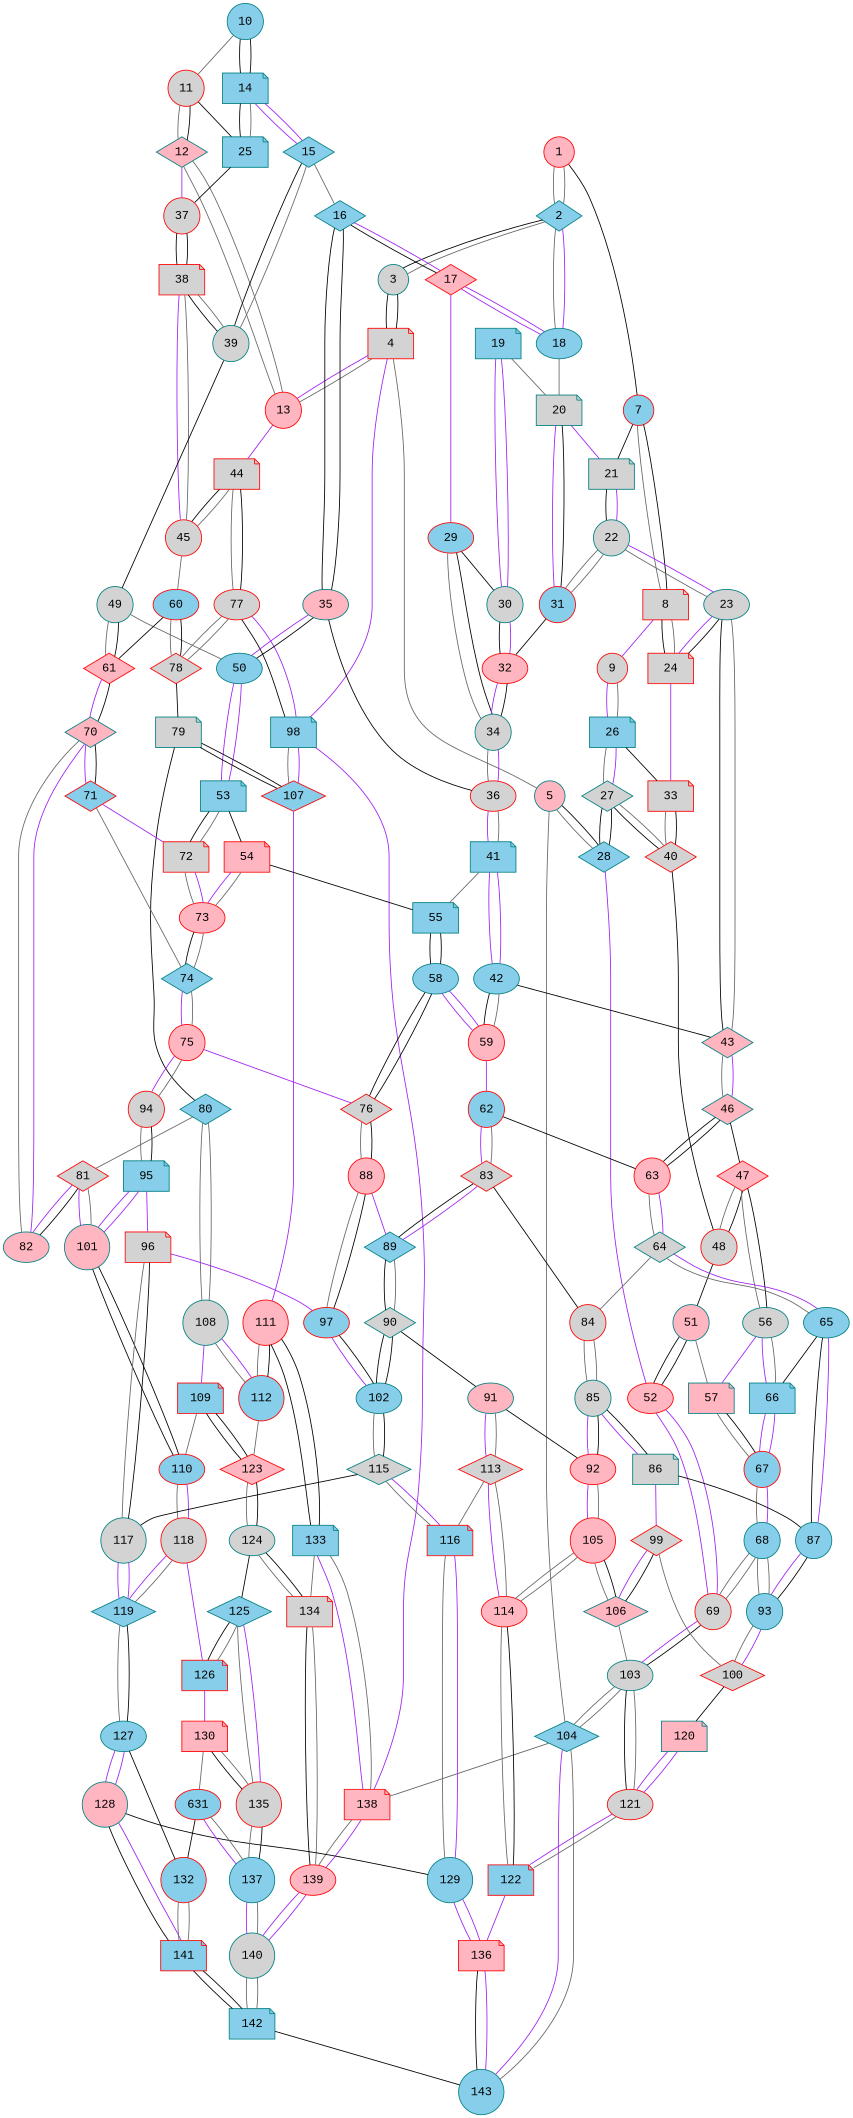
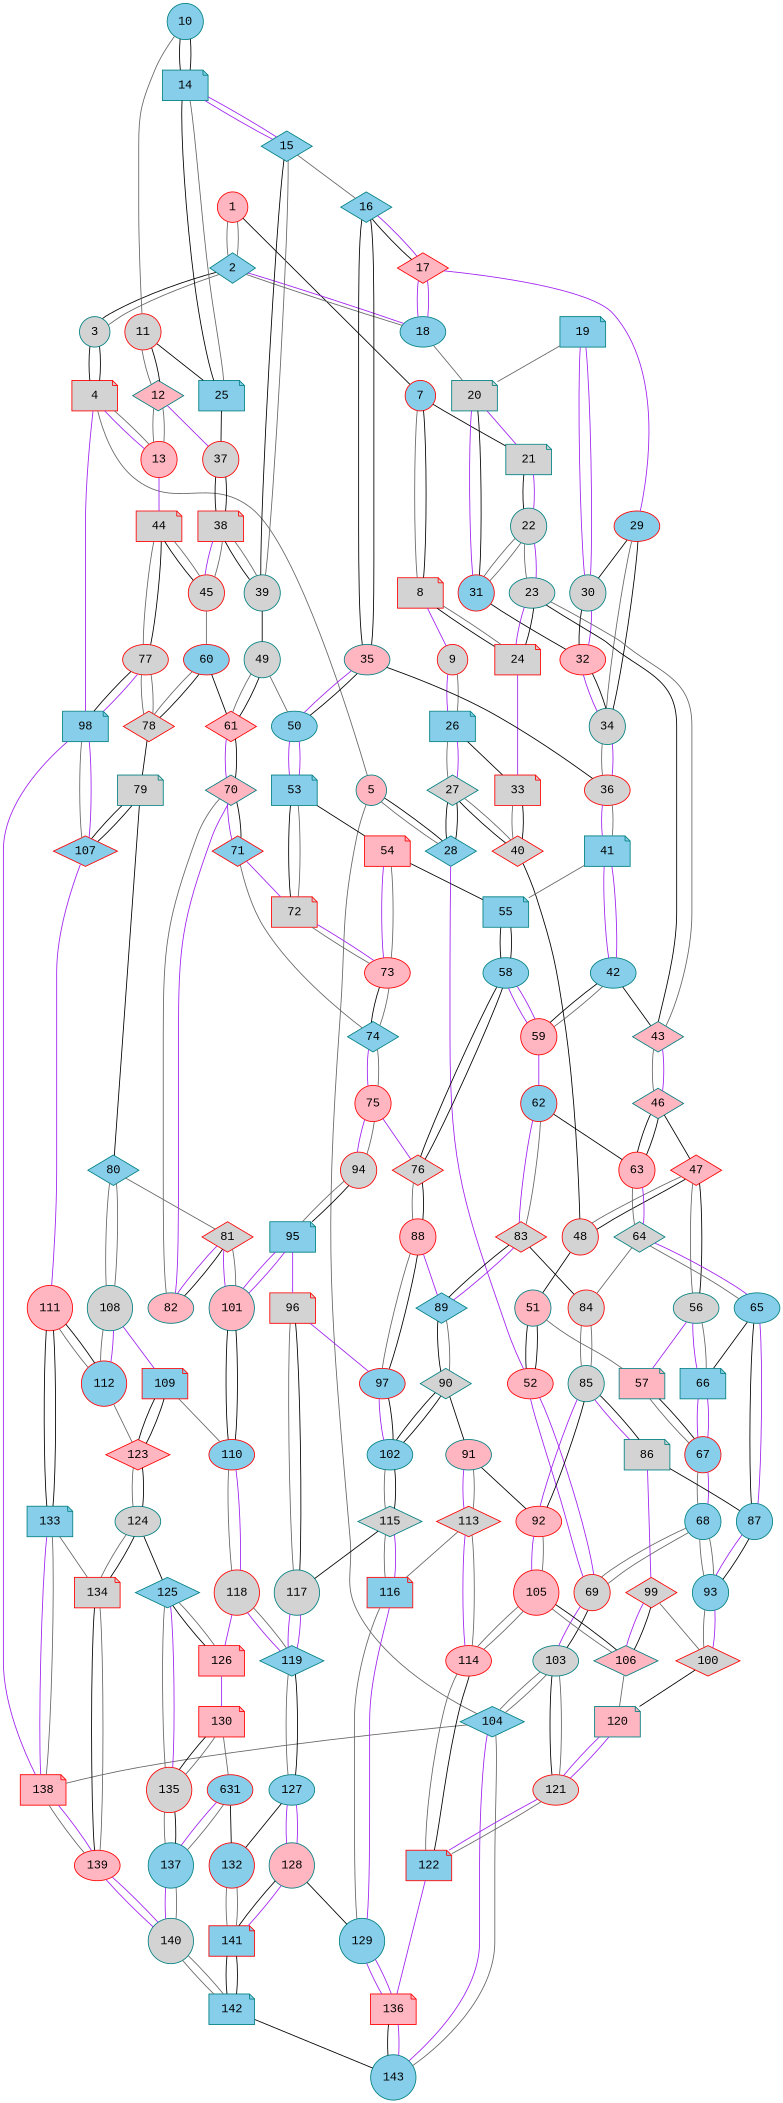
  graph {
    fontname="Liberation Mono"
    node [color=teal fillcolor=skyblue fontname="Liberation Mono" shape=circle style=filled]
    edge [color=gray40 fontname="Liberation Mono"]
    1 [color=red fillcolor=lightpink]
    2 [shape=diamond]
    7 [color=red]
    3 [fillcolor=lightgrey]
    18 [shape=ellipse]
    8 [color=red fillcolor=lightgrey shape=note]
    21 [fillcolor=lightgrey shape=note]
    4 [color=red fillcolor=lightgrey shape=note]
    20 [fillcolor=lightgrey shape=note]
    5 [fillcolor=lightpink]
    13 [color=red fillcolor=lightpink]
    98 [shape=note]
    28 [shape=diamond]
    104 [shape=diamond]
    44 [color=red fillcolor=lightgrey shape=note]
    107 [color=red shape=diamond]
    138 [color=red fillcolor=lightpink shape=note]
    52 [color=red fillcolor=lightpink shape=ellipse]
    143
    9 [color=red fillcolor=lightgrey]
    26 [shape=note]
    24 [color=red fillcolor=lightgrey shape=note]
    22 [fillcolor=lightgrey]
    33 [color=red fillcolor=lightgrey shape=note]
    27 [fillcolor=lightgrey shape=diamond]
    11 [color=red fillcolor=lightgrey]
    10
    14 [shape=note]
    12 [fillcolor=lightpink shape=diamond]
    25 [shape=note]
    15 [shape=diamond]
    37 [color=red fillcolor=lightgrey]
    38 [color=red fillcolor=lightgrey shape=note]
    45 [color=red fillcolor=lightgrey]
    77 [color=red fillcolor=lightgrey shape=ellipse]
    16 [shape=diamond]
    39 [fillcolor=lightgrey]
    17 [color=red fillcolor=lightpink shape=diamond]
    35 [fillcolor=lightpink shape=ellipse]
    49 [fillcolor=lightgrey]
    29 [color=red shape=ellipse]
    36 [color=red fillcolor=lightgrey shape=ellipse]
    50 [shape=ellipse]
    30 [fillcolor=lightgrey]
    34 [fillcolor=lightgrey]
    19 [shape=note]
    31 [color=red]
    32 [color=red fillcolor=lightpink shape=ellipse]
    23 [fillcolor=lightgrey shape=ellipse]
    43 [fillcolor=lightpink shape=diamond]
    46 [fillcolor=lightpink shape=diamond]
    40 [color=red fillcolor=lightgrey shape=diamond]
    48 [color=red fillcolor=lightgrey]
    69 [color=red fillcolor=lightgrey]
    41 [shape=note]
    53 [shape=note]
    42 [shape=ellipse]
    55 [shape=note]
    60 [color=red shape=ellipse]
    61 [color=red fillcolor=lightpink shape=diamond]
    51 [fillcolor=lightpink]
    59 [color=red fillcolor=lightpink]
    58 [shape=ellipse]
    62 [color=red]
    47 [color=red fillcolor=lightpink shape=diamond]
    63 [color=red fillcolor=lightpink]
    78 [color=red fillcolor=lightgrey shape=diamond]
    56 [fillcolor=lightgrey shape=ellipse]
    64 [fillcolor=lightgrey shape=diamond]
    57 [fillcolor=lightpink shape=note]
    66 [shape=note]
    70 [fillcolor=lightpink shape=diamond]
    54 [color=red fillcolor=lightpink shape=note]
    72 [color=red fillcolor=lightgrey shape=note]
    67 [color=red]
    103 [fillcolor=lightgrey shape=ellipse]
    73 [color=red fillcolor=lightpink shape=ellipse]
    74 [shape=diamond]
    76 [color=red fillcolor=lightgrey shape=diamond]
    68
    88 [color=red fillcolor=lightpink]
    83 [color=red fillcolor=lightgrey shape=diamond]
    79 [fillcolor=lightgrey shape=note]
    71 [color=red shape=diamond]
    82 [fillcolor=lightpink shape=ellipse]
    84 [color=red fillcolor=lightgrey]
    89 [shape=diamond]
    65 [shape=ellipse]
    87
    85 [fillcolor=lightgrey]
    93
    100 [color=red fillcolor=lightgrey shape=diamond]
    121 [color=red fillcolor=lightgrey shape=ellipse]
    75 [color=red fillcolor=lightpink]
    94 [color=red fillcolor=lightgrey]
    95 [shape=note]
    97 [color=red shape=ellipse]
    80 [shape=diamond]
    81 [color=red fillcolor=lightgrey shape=diamond]
    108 [fillcolor=lightgrey]
    111 [color=red fillcolor=lightpink]
    101 [fillcolor=lightpink]
    109 [color=red shape=note]
    112 [color=red]
    110 [color=red shape=ellipse]
    90 [fillcolor=lightgrey shape=diamond]
    86 [fillcolor=lightgrey shape=note]
    92 [color=red fillcolor=lightpink shape=ellipse]
    99 [color=red fillcolor=lightgrey shape=diamond]
    105 [color=red fillcolor=lightpink]
    106 [fillcolor=lightpink shape=diamond]
    102 [shape=ellipse]
    91 [fillcolor=lightpink shape=ellipse]
    113 [color=red fillcolor=lightgrey shape=diamond]
    115 [fillcolor=lightgrey shape=diamond]
    114 [color=red fillcolor=lightpink shape=ellipse]
    116 [color=red shape=note]
    120 [fillcolor=lightpink shape=note]
    96 [color=red fillcolor=lightgrey shape=note]
    117 [fillcolor=lightgrey]
    119 [shape=diamond]
    139 [color=red fillcolor=lightpink shape=ellipse]
    118 [color=red fillcolor=lightgrey]
    122 [color=red shape=note]
    133 [shape=note]
    123 [color=red fillcolor=lightpink shape=diamond]
    124 [fillcolor=lightgrey shape=ellipse]
-   126 [color=red shape=note]
+   126 [color=red fillcolor=lightpink shape=note]
    134 [color=red fillcolor=lightgrey shape=note]
    129
    136 [color=red fillcolor=lightpink shape=note]
    127 [shape=ellipse]
    130 [color=red fillcolor=lightpink shape=note]
    128 [fillcolor=lightpink]
    132 [color=red]
    125 [shape=diamond]
    135 [color=red fillcolor=lightgrey]
    137
    n139 [color=red label=631 shape=ellipse]
    141 [color=red shape=note]
    142 [shape=note]
    140 [fillcolor=lightgrey]
    1 -- 2
    1 -- 2
    1 -- 7 [color=black]
    2 -- 3 [color=black]
    2 -- 3
    2 -- 18
    2 -- 18 [color=purple]
    7 -- 8
    7 -- 8 [color=black]
    7 -- 21 [color=black]
    3 -- 4 [color=black]
    3 -- 4 [color=black]
    18 -- 20
    8 -- 9 [color=purple]
    8 -- 24 [color=black]
    8 -- 24
    21 -- 22 [color=black]
    21 -- 22 [color=purple]
    4 -- 5
    4 -- 13 [color=purple]
    4 -- 13
    4 -- 98 [color=purple]
    20 -- 21 [color=purple]
    20 -- 31 [color=purple]
    20 -- 31 [color=black]
    5 -- 28
    5 -- 28 [color=black]
    5 -- 104
    13 -- 44 [color=purple]
    98 -- 107
    98 -- 107 [color=purple]
    98 -- 138 [color=purple]
    28 -- 52 [color=purple]
    104 -- 138
    104 -- 143 [color=purple]
    104 -- 143
    44 -- 45 [color=black]
    44 -- 45
    44 -- 77
    44 -- 77 [color=black]
    107 -- 111 [color=purple]
    138 -- 139
    138 -- 139 [color=purple]
    52 -- 69 [color=purple]
    52 -- 69 [color=purple]
    9 -- 26 [color=purple]
    9 -- 26
    26 -- 33 [color=black]
    26 -- 27
    26 -- 27 [color=purple]
    24 -- 33 [color=purple]
    22 -- 31
    22 -- 31
    22 -- 23
    22 -- 23 [color=purple]
    33 -- 40
    33 -- 40 [color=black]
    27 -- 28 [color=black]
    27 -- 28 [color=black]
    27 -- 40 [color=black]
    27 -- 40
    11 -- 12
    11 -- 12 [color=black]
    11 -- 25 [color=black]
    10 -- 11
    10 -- 14 [color=black]
    10 -- 14 [color=black]
    14 -- 25 [color=black]
    14 -- 25
    14 -- 15 [color=purple]
    14 -- 15 [color=purple]
    12 -- 13
    12 -- 13
    12 -- 37 [color=purple]
    25 -- 37 [color=black]
    15 -- 16
    15 -- 39 [color=black]
    15 -- 39
    37 -- 38 [color=black]
    37 -- 38 [color=black]
    38 -- 45 [color=purple]
    38 -- 45
    38 -- 39 [color=black]
    38 -- 39
    45 -- 60
    77 -- 98 [color=black]
    77 -- 98 [color=purple]
    77 -- 78
    77 -- 78
    16 -- 17 [color=black]
    16 -- 17 [color=purple]
    16 -- 35 [color=black]
    16 -- 35 [color=black]
    39 -- 49 [color=black]
    17 -- 18 [color=purple]
    17 -- 18 [color=purple]
    17 -- 29 [color=purple]
    35 -- 36 [color=black]
    35 -- 50 [color=purple]
    35 -- 50 [color=black]
    49 -- 50
    49 -- 61
    49 -- 61 [color=black]
    29 -- 30 [color=black]
    29 -- 34
    29 -- 34 [color=black]
    36 -- 41 [color=purple]
    36 -- 41
    50 -- 53 [color=purple]
    50 -- 53 [color=purple]
    30 -- 32 [color=black]
    30 -- 32 [color=purple]
    34 -- 36
    34 -- 36 [color=purple]
    19 -- 20
    19 -- 30 [color=purple]
    19 -- 30 [color=purple]
    31 -- 32 [color=black]
    32 -- 34 [color=purple]
    32 -- 34 [color=black]
    23 -- 24 [color=purple]
    23 -- 24 [color=black]
    23 -- 43 [color=black]
    23 -- 43
    43 -- 46
    43 -- 46 [color=purple]
    46 -- 47 [color=black]
    46 -- 63 [color=black]
    46 -- 63 [color=black]
    40 -- 48 [color=black]
    48 -- 51 [color=black]
    69 -- 103 [color=purple]
    69 -- 103 [color=black]
    41 -- 42 [color=purple]
    41 -- 42 [color=purple]
    41 -- 55
    53 -- 54 [color=black]
    53 -- 72 [color=black]
    53 -- 72
    42 -- 43 [color=black]
    42 -- 59 [color=black]
    42 -- 59
    55 -- 58 [color=black]
    55 -- 58 [color=black]
    60 -- 61 [color=black]
    60 -- 78
    60 -- 78 [color=black]
    61 -- 70 [color=purple]
    61 -- 70 [color=black]
    51 -- 52 [color=black]
    51 -- 52 [color=black]
    51 -- 57
    59 -- 62 [color=purple]
    58 -- 59 [color=purple]
    58 -- 59 [color=purple]
    58 -- 76 [color=black]
    58 -- 76 [color=black]
    62 -- 63 [color=black]
    62 -- 83 [color=purple]
    62 -- 83
    47 -- 48
    47 -- 48 [color=black]
    47 -- 56
    47 -- 56 [color=black]
    63 -- 64
    63 -- 64 [color=purple]
    78 -- 79 [color=black]
    56 -- 57 [color=purple]
    56 -- 66 [color=purple]
    56 -- 66
    64 -- 84
    64 -- 65
    64 -- 65 [color=purple]
    57 -- 67
    57 -- 67 [color=black]
    66 -- 67 [color=purple]
    66 -- 67 [color=purple]
    70 -- 71 [color=purple]
    70 -- 71 [color=black]
    70 -- 82
    70 -- 82 [color=purple]
    54 -- 55 [color=black]
    54 -- 73 [color=purple]
    54 -- 73
    72 -- 73
    72 -- 73 [color=purple]
    67 -- 68
    67 -- 68 [color=purple]
    103 -- 104
    103 -- 104
    103 -- 121 [color=black]
    103 -- 121
    73 -- 74 [color=black]
    73 -- 74
    74 -- 75 [color=purple]
    74 -- 75
    76 -- 88
    76 -- 88 [color=black]
    68 -- 69
    68 -- 69
    68 -- 93
    68 -- 93
    88 -- 89 [color=purple]
    88 -- 97
    88 -- 97 [color=black]
    83 -- 84 [color=black]
    83 -- 89 [color=black]
    83 -- 89 [color=purple]
    79 -- 107 [color=black]
    79 -- 107 [color=black]
    79 -- 80 [color=black]
    71 -- 72 [color=purple]
    71 -- 74
    84 -- 85
    84 -- 85
    89 -- 90 [color=black]
    89 -- 90
    65 -- 66 [color=black]
    65 -- 87 [color=black]
    65 -- 87 [color=purple]
    87 -- 93 [color=purple]
    87 -- 93 [color=black]
    85 -- 86 [color=purple]
    85 -- 86 [color=black]
    85 -- 92 [color=purple]
    85 -- 92 [color=black]
    93 -- 100
    93 -- 100 [color=purple]
    100 -- 120 [color=black]
    121 -- 122 [color=purple]
    121 -- 122
    75 -- 76 [color=purple]
    75 -- 94 [color=purple]
    75 -- 94
    94 -- 95
    94 -- 95 [color=black]
    95 -- 101 [color=purple]
    95 -- 101 [color=purple]
    95 -- 96 [color=purple]
    97 -- 102 [color=purple]
    97 -- 102 [color=black]
    80 -- 81
    80 -- 108
    80 -- 108
    81 -- 82 [color=purple]
    81 -- 82 [color=black]
    81 -- 101 [color=purple]
    81 -- 101
    108 -- 109 [color=purple]
    108 -- 112
    108 -- 112 [color=purple]
    111 -- 112
    111 -- 112 [color=black]
    111 -- 133 [color=black]
    111 -- 133 [color=black]
    101 -- 110 [color=black]
    101 -- 110 [color=black]
    109 -- 110
    109 -- 123 [color=black]
    109 -- 123 [color=black]
    112 -- 123
    110 -- 118
    110 -- 118 [color=purple]
    90 -- 102 [color=black]
    90 -- 102 [color=black]
    90 -- 91 [color=black]
    86 -- 87 [color=black]
    86 -- 99 [color=purple]
    92 -- 105 [color=purple]
    92 -- 105
    99 -- 100
    99 -- 106 [color=purple]
    99 -- 106 [color=black]
    105 -- 106
    105 -- 106 [color=black]
    105 -- 114
    105 -- 114
-   106 -- 103
+   106 -- 120
    102 -- 115
    102 -- 115 [color=black]
    91 -- 92 [color=black]
    91 -- 113 [color=purple]
    91 -- 113
    113 -- 114 [color=purple]
    113 -- 114
    113 -- 116
    115 -- 116
    115 -- 116 [color=purple]
    115 -- 117 [color=black]
    114 -- 122
    114 -- 122 [color=black]
    116 -- 129
    116 -- 129 [color=purple]
    120 -- 121 [color=purple]
    120 -- 121 [color=purple]
    96 -- 97 [color=purple]
    96 -- 117
    96 -- 117 [color=black]
    117 -- 119 [color=purple]
    117 -- 119 [color=purple]
    119 -- 127
    119 -- 127 [color=black]
    139 -- 140 [color=purple]
    139 -- 140 [color=purple]
    118 -- 119 [color=purple]
    118 -- 119
    118 -- 126 [color=purple]
    122 -- 136 [color=purple]
    133 -- 138 [color=purple]
    133 -- 138
    133 -- 134
    123 -- 124
    123 -- 124 [color=black]
    124 -- 134
    124 -- 134 [color=black]
    124 -- 125 [color=black]
    126 -- 130 [color=purple]
    134 -- 139 [color=black]
    134 -- 139
    129 -- 136 [color=purple]
    129 -- 136 [color=purple]
    136 -- 143 [color=black]
    136 -- 143 [color=purple]
    127 -- 128 [color=purple]
    127 -- 128 [color=purple]
    127 -- 132 [color=black]
    130 -- 135 [color=black]
    130 -- 135
    130 -- n139
    128 -- 129 [color=black]
    128 -- 141 [color=black]
    128 -- 141 [color=purple]
    132 -- 141
    132 -- 141
    125 -- 126 [color=black]
    125 -- 126
    125 -- 135
    125 -- 135 [color=purple]
    135 -- 137
    135 -- 137 [color=black]
    137 -- 140 [color=purple]
    137 -- 140
    n139 -- 132 [color=black]
    n139 -- 137 [color=purple]
    n139 -- 137
    141 -- 142 [color=black]
    141 -- 142 [color=black]
    142 -- 143 [color=black]
    140 -- 142
    140 -- 142
  }
